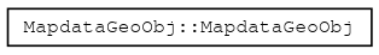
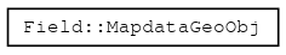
  digraph {
    rankdir=LR
-   n1 [color=black fillcolor=white fontname=FreeMono fontsize=10 height=0.2 label="MapdataGeoObj::MapdataGeoObj" shape=record style=filled width=0.4]
+   n1 [color=black fillcolor=white fontname=FreeMono fontsize=10 height=0.2 label="Field::MapdataGeoObj" shape=record style=filled width=0.4]
  }
